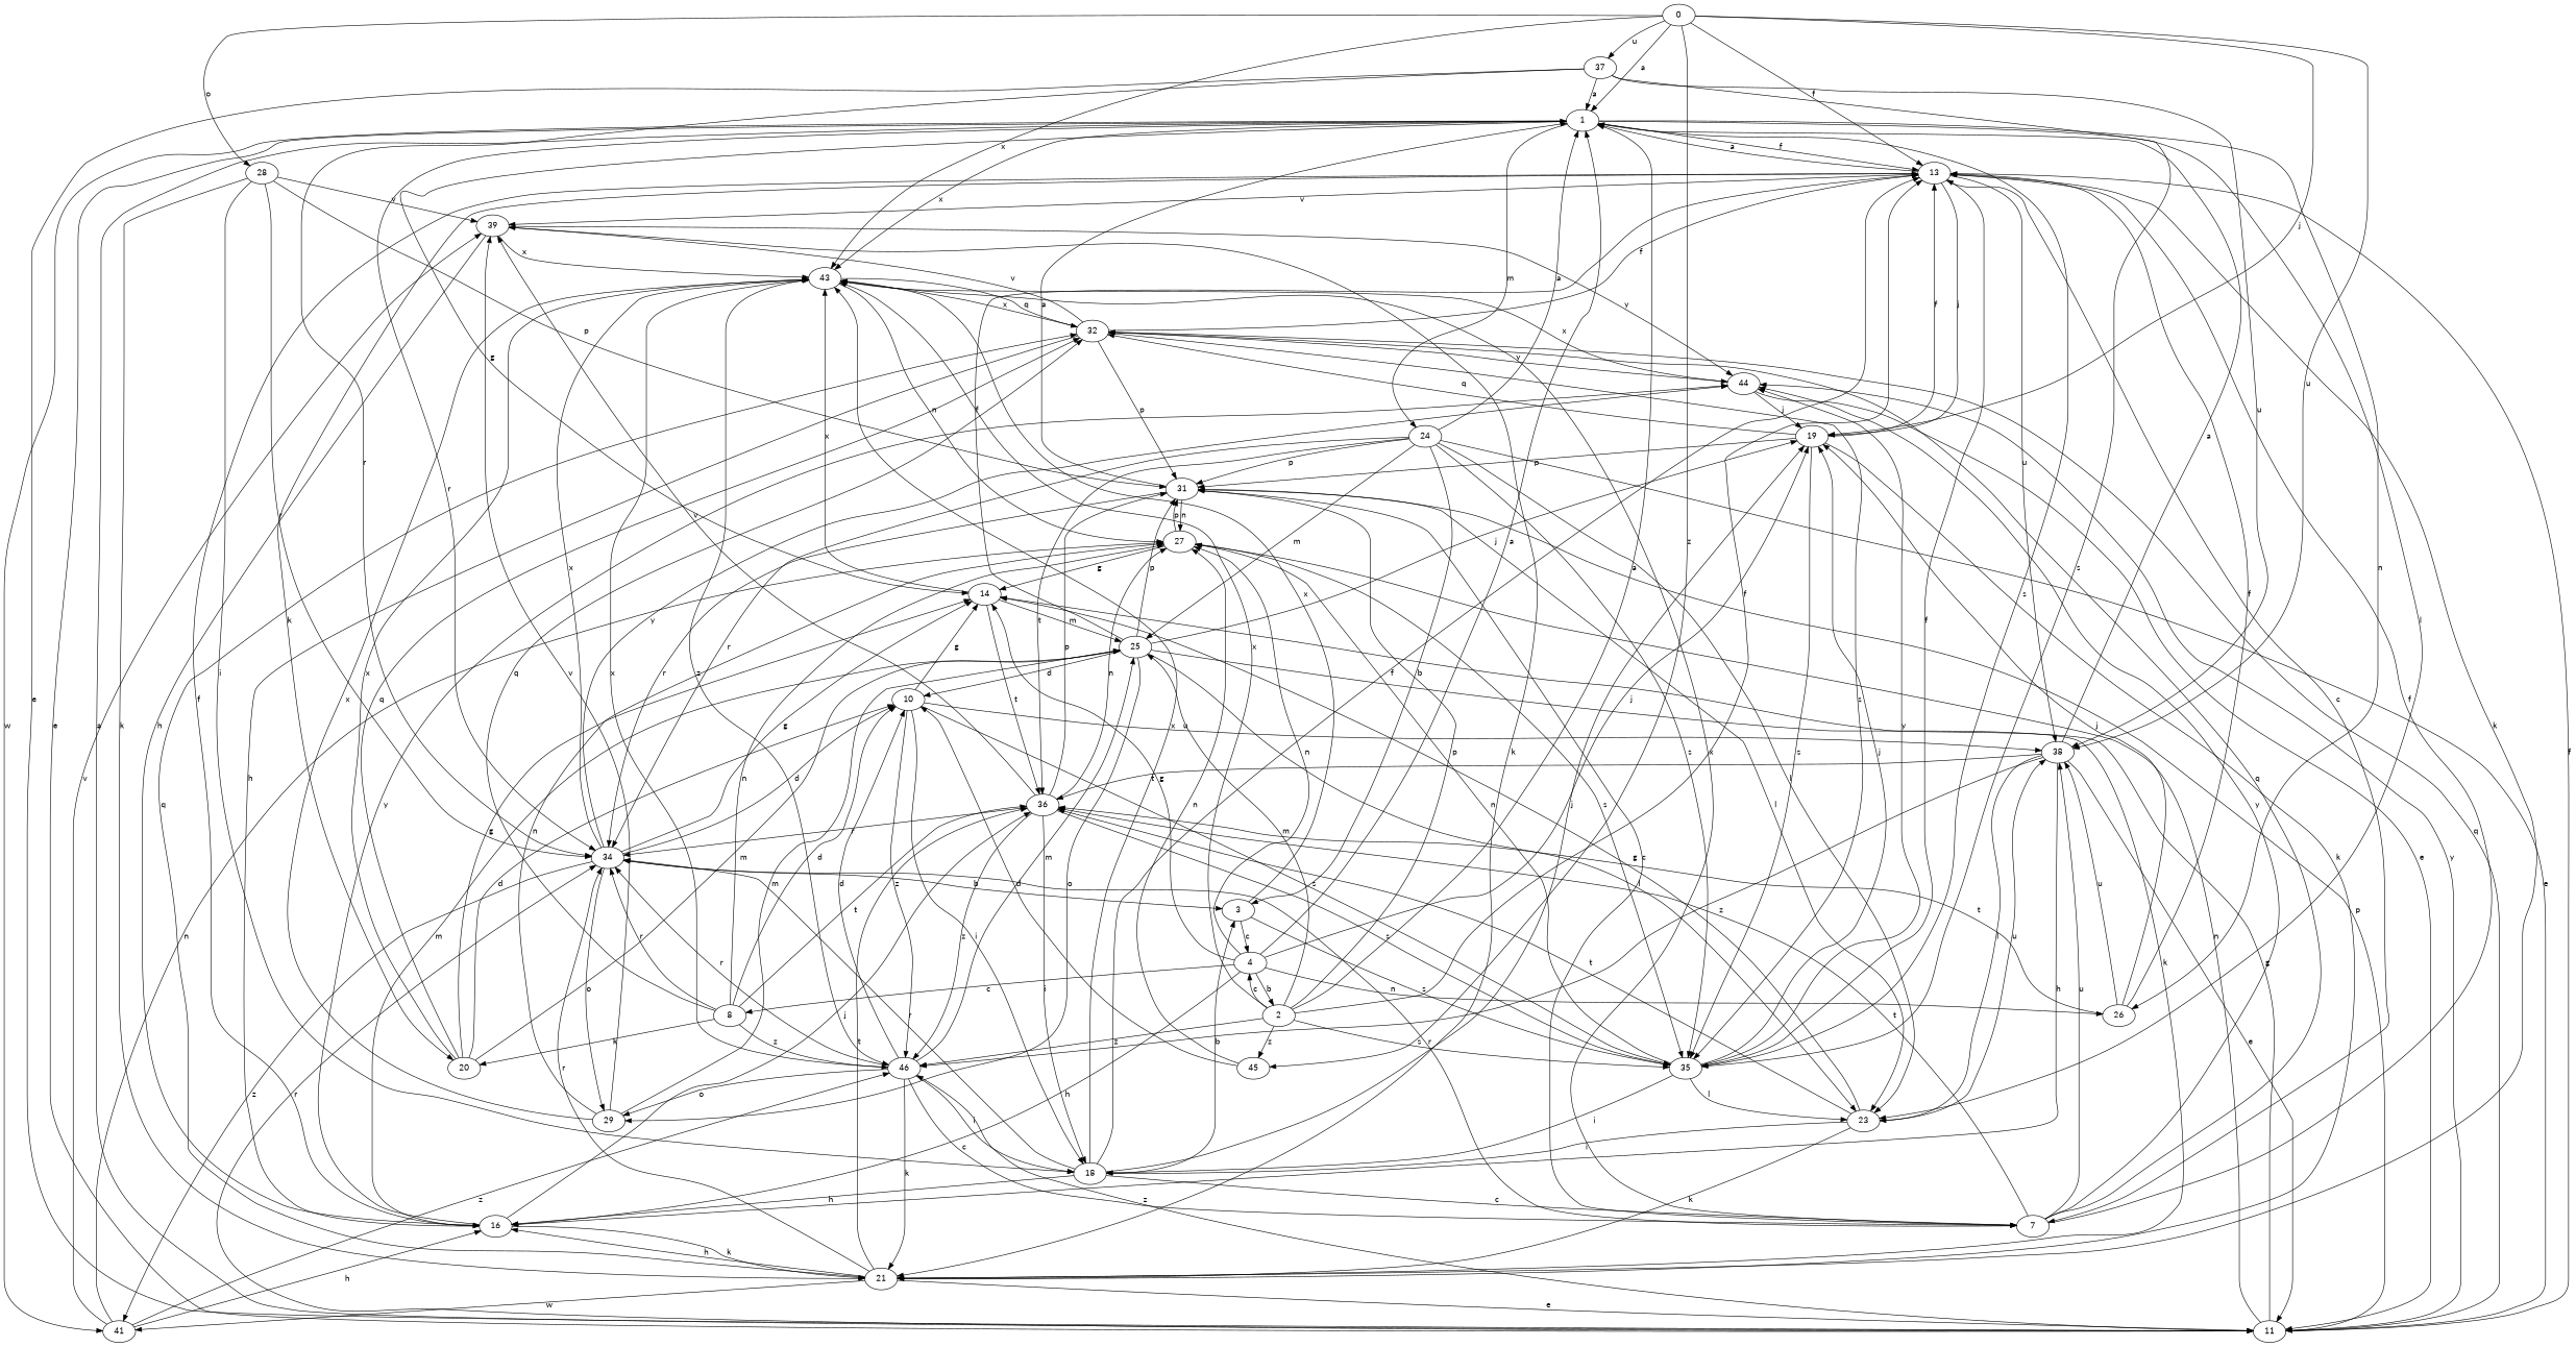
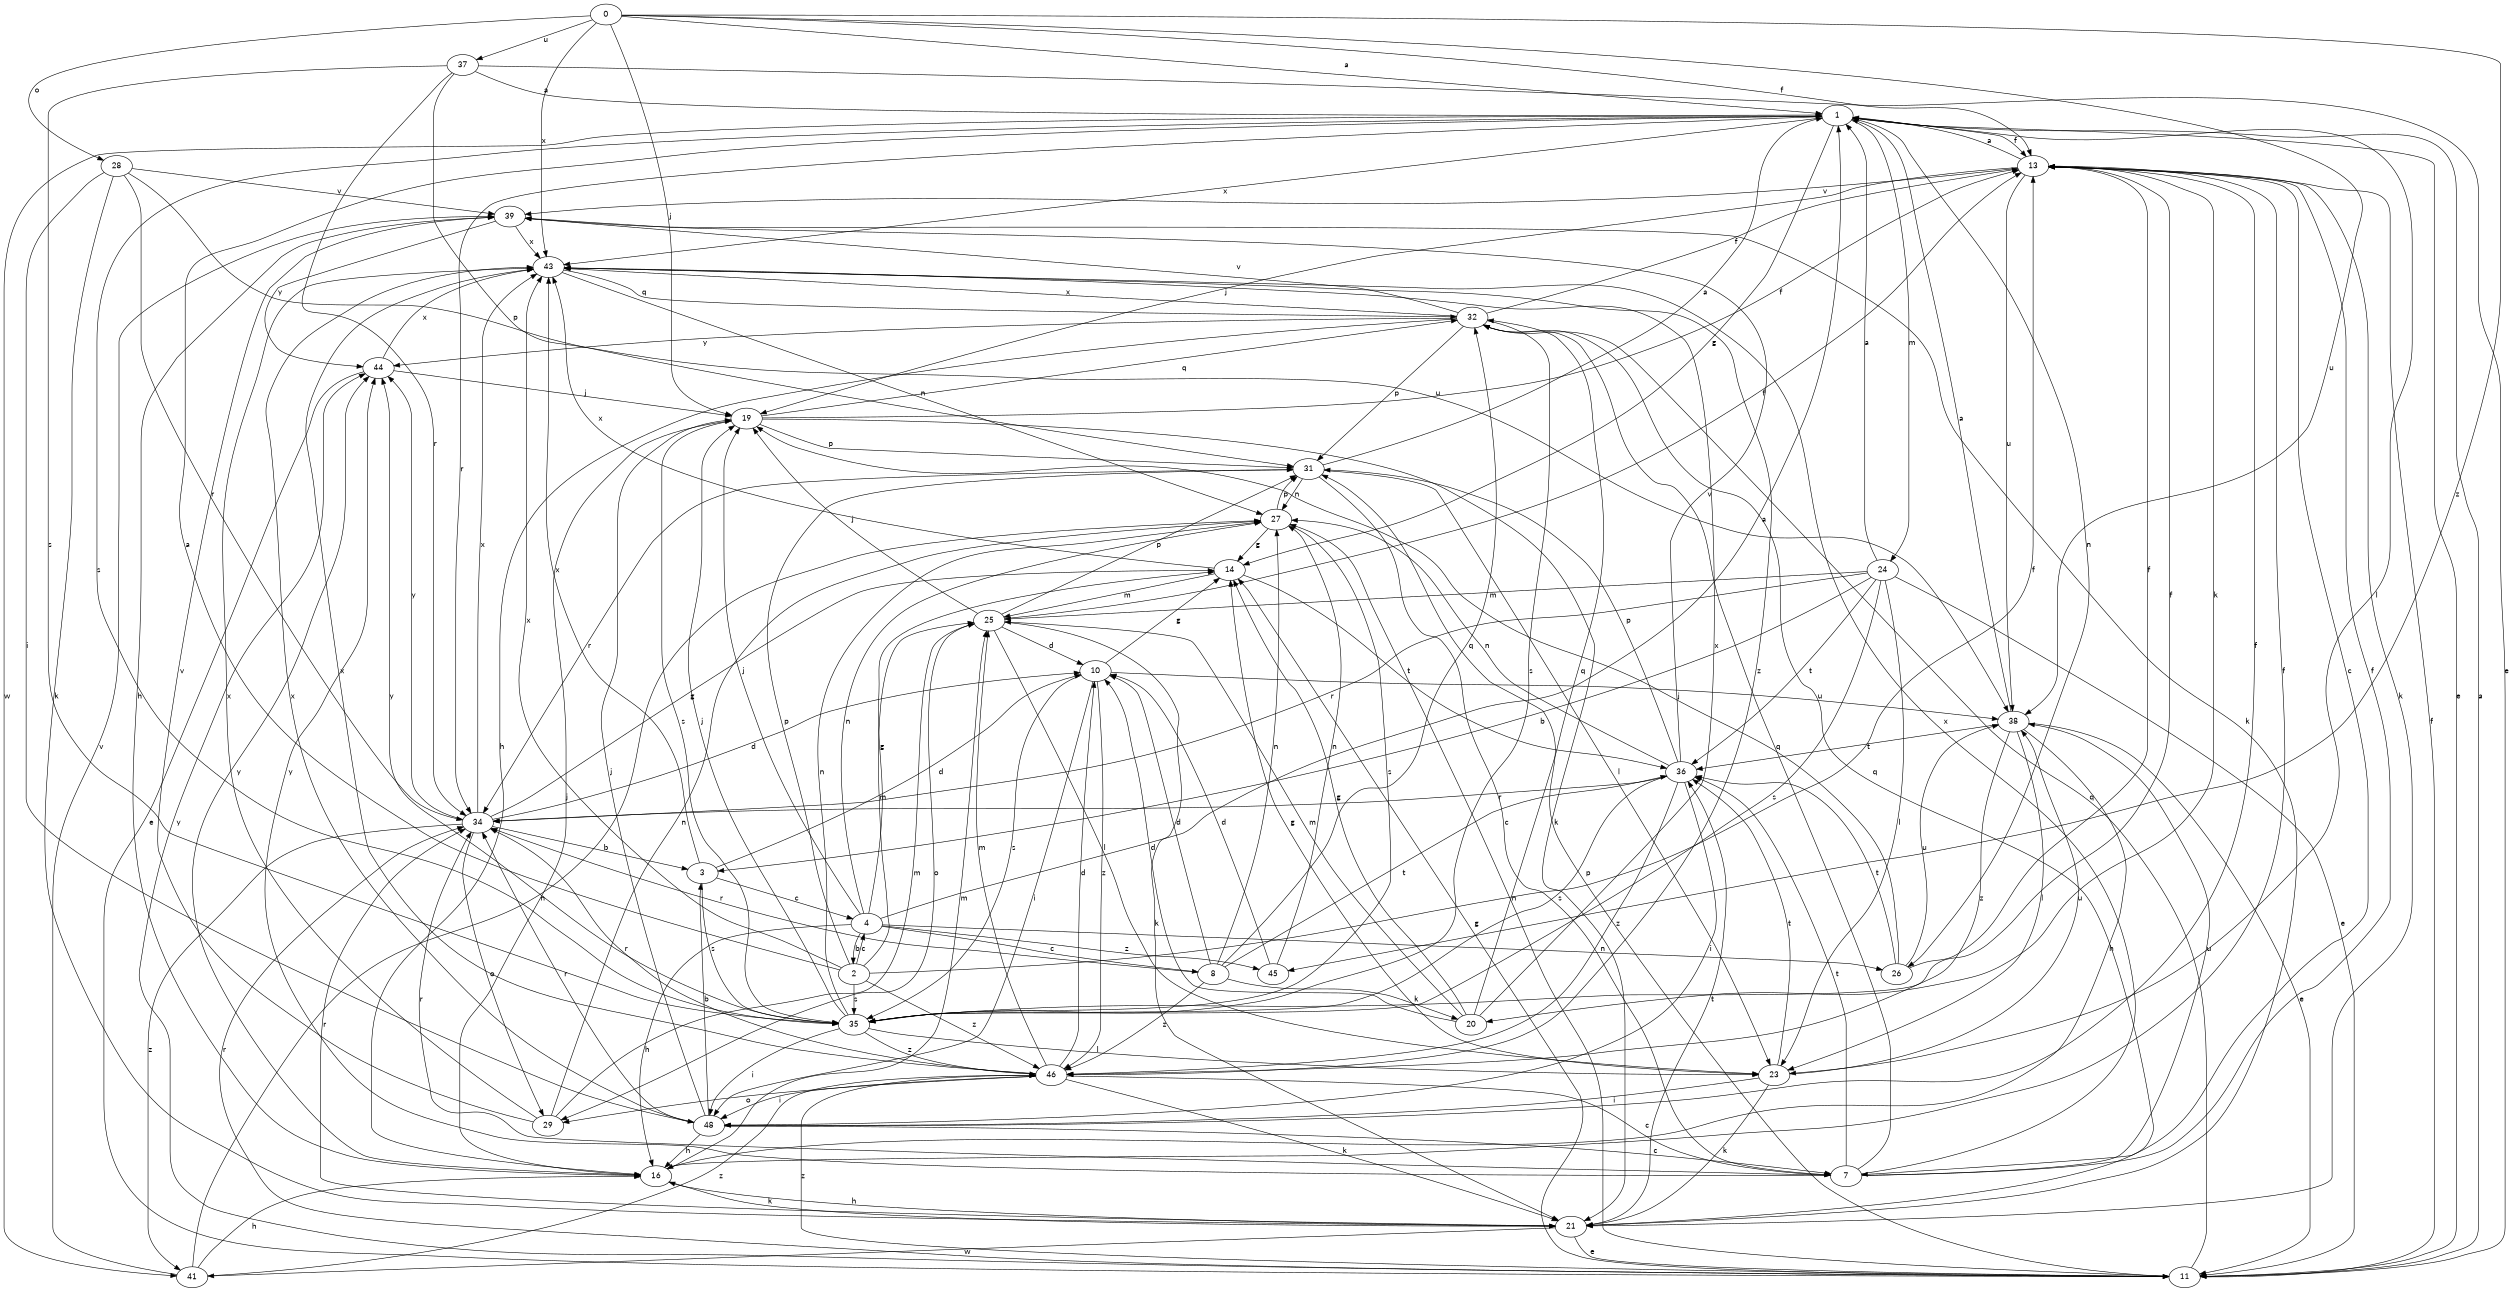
  strict digraph {
    fontname=Lato
    node [fontname=Lato]
    edge [fontname=Lato]
    0
    1
    13
    19
    28
    37
    38
    43
    45
    11
    14
    23
    24
    26
    34
    35
    41
    20
    7
    21
    39
    31
    32
-   18
+   18 [label=48]
    46
    16
    36
    27
    10
    44
    25
    3
    29
    2
    4
    n36 [label=8]
    0 -> 1 [label=a]
    0 -> 13 [label=f]
    0 -> 19 [label=j]
    0 -> 28 [label=o]
    0 -> 37 [label=u]
    0 -> 38 [label=u]
    0 -> 43 [label=x]
    0 -> 45 [label=z]
    1 -> 13 [label=f]
    1 -> 43 [label=x]
    1 -> 11 [label=e]
    1 -> 14 [label=g]
    1 -> 23 [label=l]
    1 -> 24 [label=m]
    1 -> 26 [label=n]
    1 -> 34 [label=r]
    1 -> 35 [label=s]
    1 -> 41 [label=w]
    13 -> 1 [label=a]
    13 -> 19 [label=j]
    13 -> 38 [label=u]
    13 -> 20 [label=k]
    13 -> 7 [label=c]
    13 -> 21 [label=k]
    13 -> 39 [label=v]
    19 -> 13 [label=f]
    19 -> 35 [label=s]
    19 -> 21 [label=k]
    19 -> 31 [label=p]
    19 -> 32 [label=q]
    28 -> 34 [label=r]
    28 -> 21 [label=k]
    28 -> 39 [label=v]
    28 -> 31 [label=p]
    28 -> 18 [label=i]
    37 -> 1 [label=a]
    37 -> 38 [label=u]
    37 -> 11 [label=e]
    37 -> 34 [label=r]
    37 -> 35 [label=s]
    38 -> 1 [label=a]
    38 -> 11 [label=e]
    38 -> 23 [label=l]
    38 -> 46 [label=z]
    38 -> 16 [label=h]
    38 -> 36 [label=t]
    43 -> 32 [label=q]
    43 -> 46 [label=z]
    43 -> 27 [label=n]
    45 -> 27 [label=n]
    45 -> 10 [label=d]
    11 -> 1 [label=a]
    11 -> 13 [label=f]
    11 -> 14 [label=g]
    11 -> 34 [label=r]
    11 -> 31 [label=p]
    11 -> 32 [label=q]
    11 -> 46 [label=z]
    11 -> 27 [label=n]
    11 -> 44 [label=y]
    14 -> 43 [label=x]
    14 -> 36 [label=t]
    14 -> 25 [label=m]
    23 -> 38 [label=u]
    23 -> 14 [label=g]
    23 -> 21 [label=k]
    23 -> 18 [label=i]
    23 -> 36 [label=t]
    24 -> 1 [label=a]
    24 -> 11 [label=e]
    24 -> 23 [label=l]
    24 -> 34 [label=r]
    24 -> 35 [label=s]
-   24 -> 31 [label=p]
    24 -> 36 [label=t]
    24 -> 25 [label=m]
    24 -> 3 [label=b]
    26 -> 13 [label=f]
    26 -> 19 [label=j]
    26 -> 38 [label=u]
    26 -> 36 [label=t]
    34 -> 43 [label=x]
    34 -> 14 [label=g]
    34 -> 41 [label=z]
    34 -> 10 [label=d]
    34 -> 44 [label=y]
    34 -> 3 [label=b]
    34 -> 29 [label=o]
    35 -> 13 [label=f]
    35 -> 19 [label=j]
    35 -> 23 [label=l]
    35 -> 18 [label=i]
+   35 -> 46 [label=z]
    35 -> 27 [label=n]
    35 -> 44 [label=y]
    41 -> 39 [label=v]
    41 -> 46 [label=z]
    41 -> 16 [label=h]
    41 -> 27 [label=n]
    20 -> 43 [label=x]
    20 -> 14 [label=g]
    20 -> 32 [label=q]
    20 -> 10 [label=d]
    20 -> 25 [label=m]
    7 -> 13 [label=f]
    7 -> 38 [label=u]
    7 -> 43 [label=x]
    7 -> 34 [label=r]
    7 -> 32 [label=q]
    7 -> 36 [label=t]
    7 -> 44 [label=y]
    21 -> 11 [label=e]
    21 -> 34 [label=r]
    21 -> 41 [label=w]
    21 -> 32 [label=q]
    21 -> 16 [label=h]
    21 -> 36 [label=t]
    39 -> 43 [label=x]
    39 -> 21 [label=k]
    39 -> 16 [label=h]
    39 -> 44 [label=y]
    31 -> 1 [label=a]
    31 -> 23 [label=l]
    31 -> 34 [label=r]
    31 -> 7 [label=c]
    31 -> 27 [label=n]
    32 -> 13 [label=f]
    32 -> 43 [label=x]
    32 -> 35 [label=s]
    32 -> 39 [label=v]
    32 -> 31 [label=p]
    32 -> 16 [label=h]
    32 -> 44 [label=y]
    18 -> 13 [label=f]
    18 -> 19 [label=j]
    18 -> 43 [label=x]
    18 -> 34 [label=r]
    18 -> 7 [label=c]
    18 -> 16 [label=h]
    18 -> 3 [label=b]
    46 -> 43 [label=x]
    46 -> 34 [label=r]
    46 -> 7 [label=c]
    46 -> 21 [label=k]
    46 -> 18 [label=i]
    46 -> 10 [label=d]
    46 -> 25 [label=m]
    46 -> 29 [label=o]
    16 -> 13 [label=f]
-   16 -> 36 [label=j]
+   16 -> 19 [label=j]
    16 -> 21 [label=k]
    16 -> 44 [label=y]
    16 -> 25 [label=m]
    36 -> 34 [label=r]
    36 -> 35 [label=s]
    36 -> 39 [label=v]
    36 -> 31 [label=p]
    36 -> 18 [label=i]
    36 -> 46 [label=z]
    36 -> 27 [label=n]
    27 -> 14 [label=g]
    27 -> 35 [label=s]
    27 -> 31 [label=p]
    10 -> 38 [label=u]
    10 -> 14 [label=g]
    10 -> 35 [label=s]
    10 -> 18 [label=i]
    10 -> 46 [label=z]
    44 -> 19 [label=j]
    44 -> 43 [label=x]
    44 -> 11 [label=e]
    25 -> 13 [label=f]
    25 -> 19 [label=j]
    25 -> 23 [label=l]
    25 -> 21 [label=k]
    25 -> 31 [label=p]
    25 -> 10 [label=d]
    25 -> 29 [label=o]
    3 -> 43 [label=x]
    3 -> 35 [label=s]
+   3 -> 10 [label=d]
    3 -> 4 [label=c]
    29 -> 43 [label=x]
    29 -> 39 [label=v]
    29 -> 27 [label=n]
    29 -> 25 [label=m]
    2 -> 1 [label=a]
    2 -> 13 [label=f]
    2 -> 43 [label=x]
-   2 -> 45 [label=z]
+   4 -> 45 [label=z]
    2 -> 35 [label=s]
    2 -> 31 [label=p]
    2 -> 46 [label=z]
    2 -> 25 [label=m]
    2 -> 4 [label=c]
    4 -> 1 [label=a]
    4 -> 19 [label=j]
    4 -> 14 [label=g]
    4 -> 26 [label=n]
    4 -> 16 [label=h]
    4 -> 27 [label=n]
    4 -> 2 [label=b]
    4 -> n36 [label=c]
    n36 -> 34 [label=r]
    n36 -> 20 [label=k]
    n36 -> 32 [label=q]
    n36 -> 46 [label=z]
    n36 -> 36 [label=t]
    n36 -> 27 [label=n]
    n36 -> 10 [label=d]
  }
